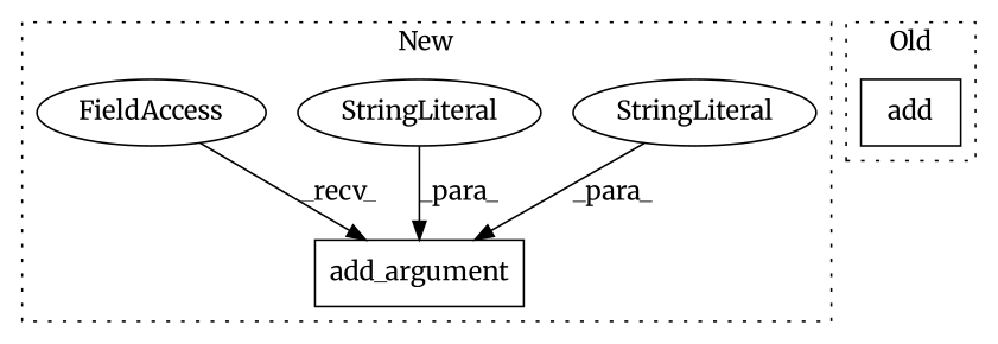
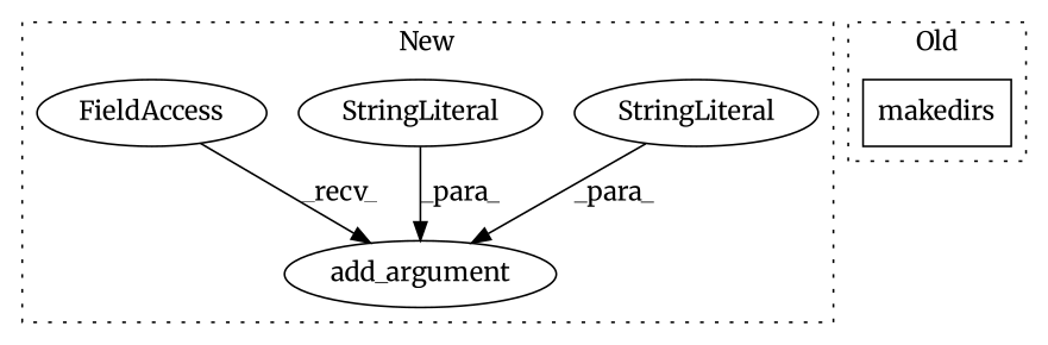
  digraph {
    fontname=Merriweather
    node [a=32 fontname=Merriweather shape=ellipse]
    edge [fontname=Merriweather]
-   n1 [l="13,1" label=add_argument s="6428,6534" shape=box]
+   n1 [l="13,1" label=add_argument s="6428,6534"]
    n2 [a=45 l=59 label=StringLiteral s=6475]
    n3 [a=45 l=24 label=StringLiteral s=6441]
    n4 [a=22 l=6 label=FieldAccess s=6421]
-   n5 [l="9,1" label=add s="8214,8236" shape=box]
+   n5 [l="9,1" label=makedirs s="8214,8236" shape=box]
    subgraph cluster_1 {
      label=New
      style=dotted
      n1
      n2
      n3
      n4
    }
    subgraph cluster_2 {
      label=Old
      style=dotted
      n5
    }
    n2 -> n1 [label=_para_]
    n3 -> n1 [label=_para_]
    n4 -> n1 [label=_recv_]
  }
